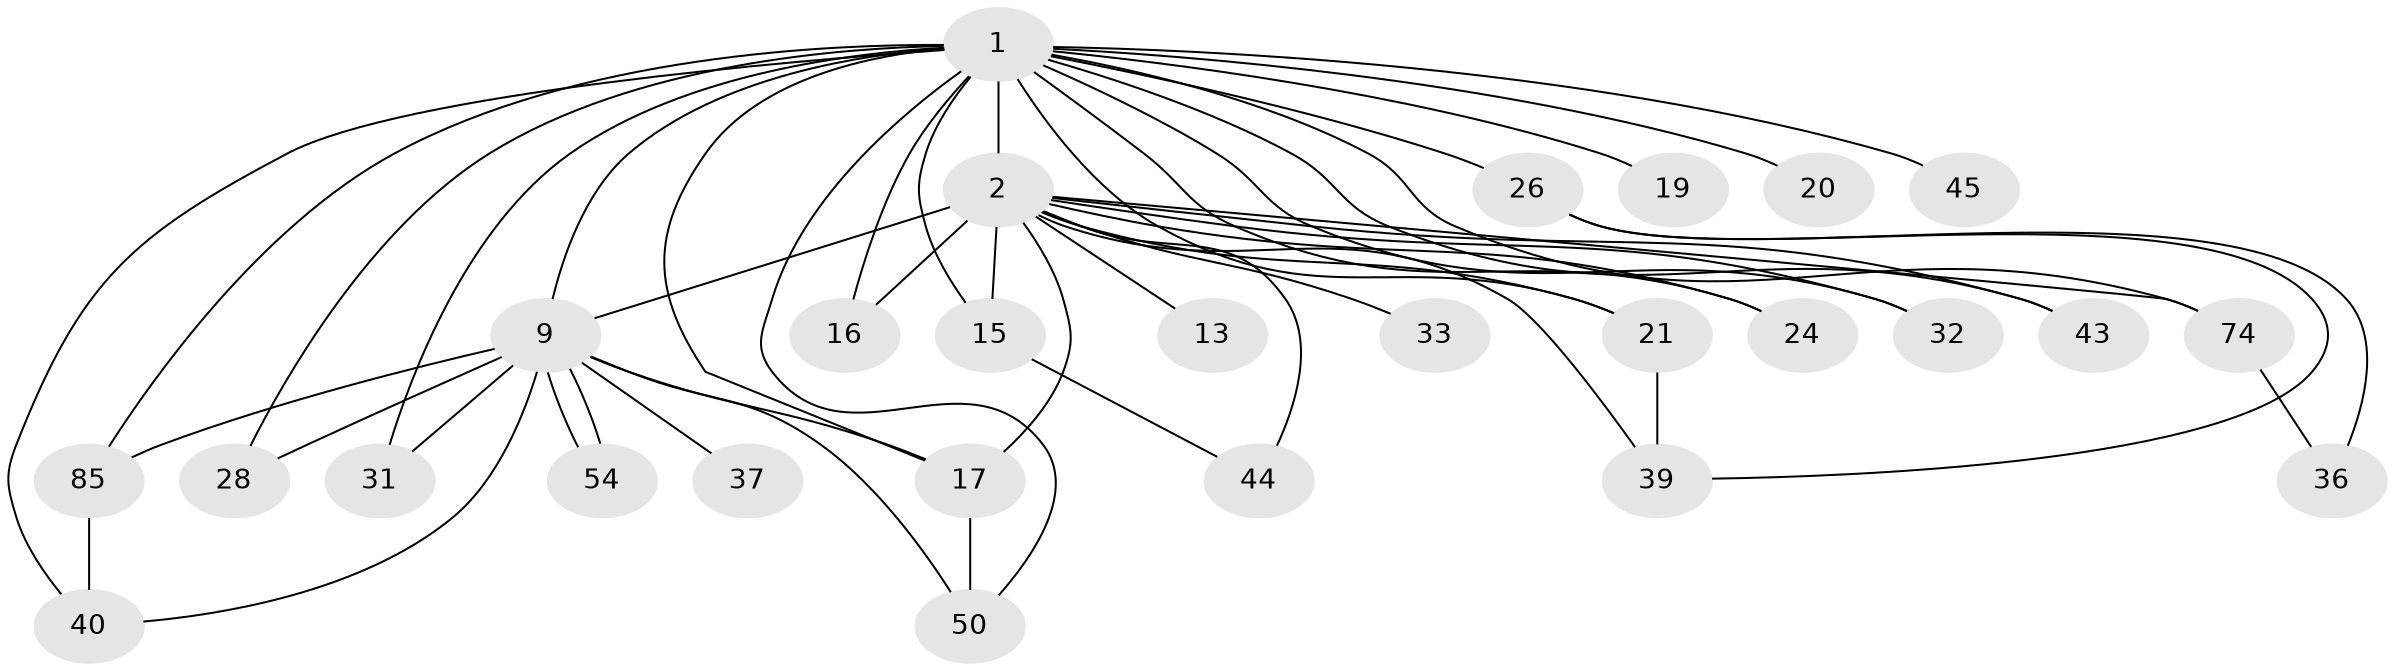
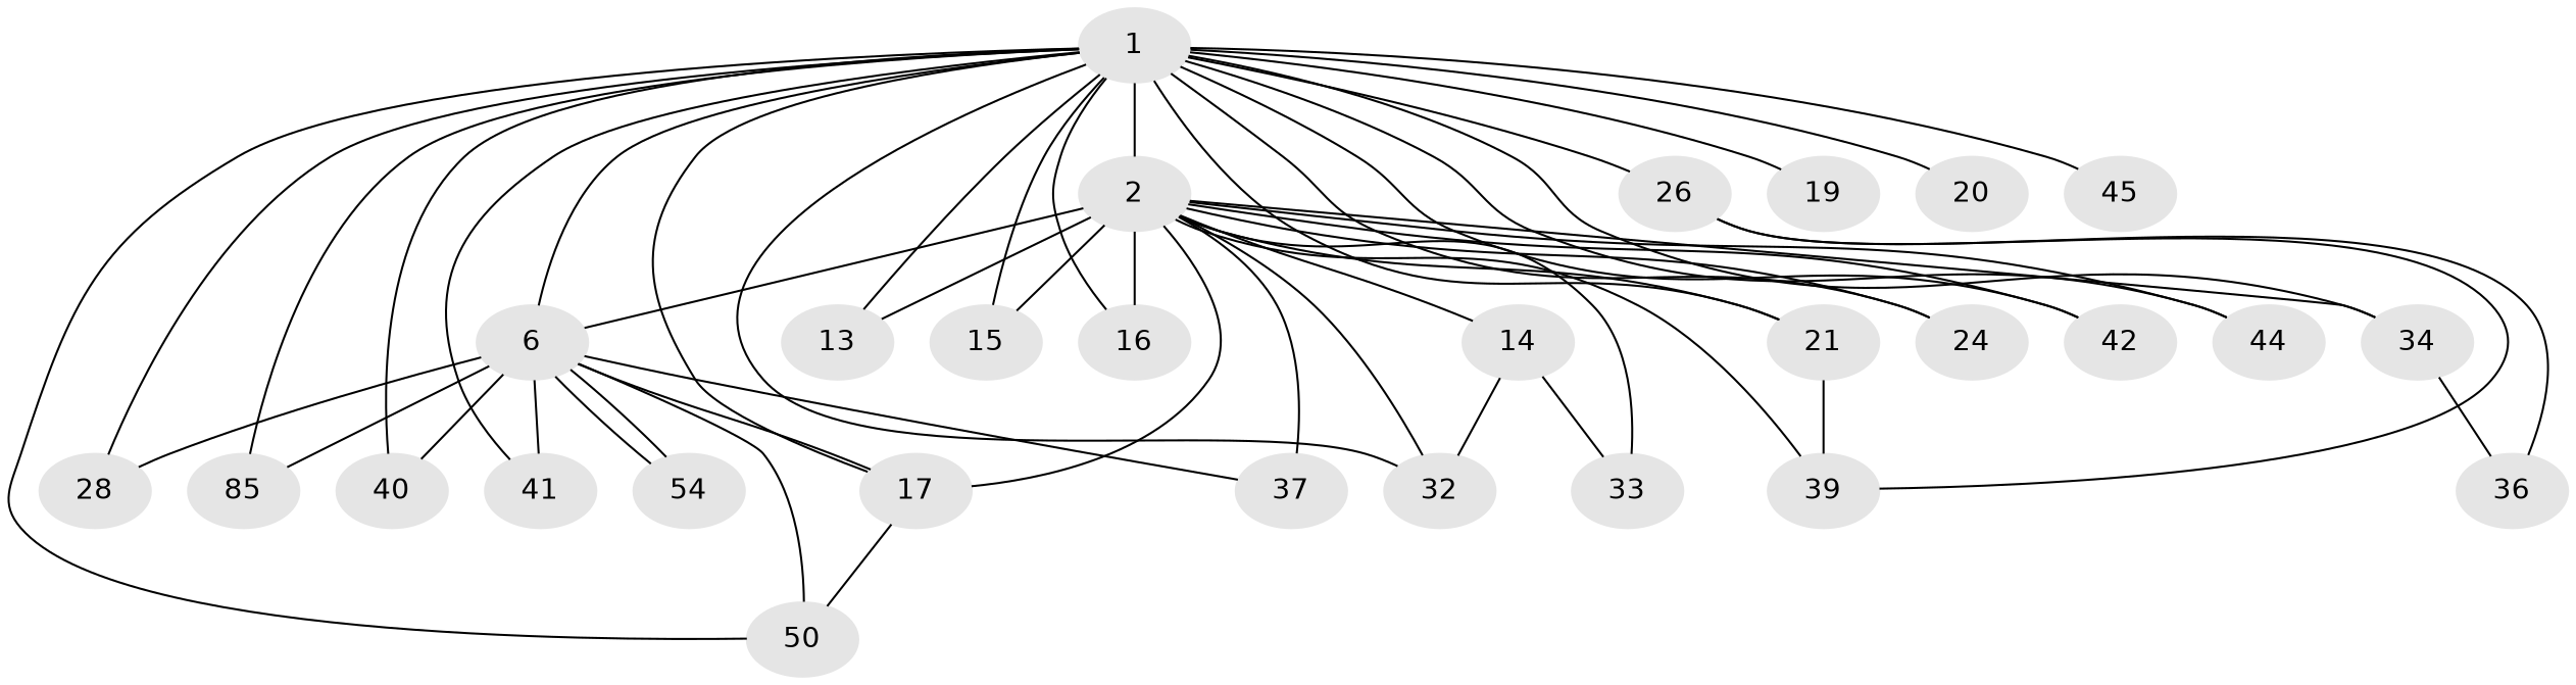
  graph {
    fontname="DejaVu Sans"
    node [color=gray90 fontname="DejaVu Sans" style=filled]
    edge [fontname="DejaVu Sans"]
    1 [super="+27+3+10"]
    2 [super="+55+52+49+12+43+5+23+6+8"]
-   9 [super="+31+11"]
+   9 [super="+31+11" label=6]
    13
    15 [super="+57"]
    16
    17 [super="+48"]
    19
    20
    21 [super="+46"]
    24
    26
    28
    32
-   34 [label=74]
+   34
    n16 [label=85 super="+47"]
    40 [super="+51"]
-   41 [label=31]
-   42 [label=43]
+   41
+   42
    44
    45
    50
+   14
    33
    37 [super="+38"]
    39
    54
    36
    1 -- 2 [weight=23]
    1 -- 9 [weight=7]
+   1 -- 13
    1 -- 15 [weight=2]
    1 -- 16
    1 -- 17
    1 -- 19 [weight=2]
    1 -- 20
    1 -- 21
    1 -- 24
    1 -- 26 [weight=2]
    1 -- 28
    1 -- 32
    1 -- 34
    1 -- n16 [weight=2]
    1 -- 40
    1 -- 41
    1 -- 42
-   15 -- 44
+   1 -- 44
    1 -- 45 [weight=2]
    1 -- 50
    2 -- 9 [weight=7]
    2 -- 13
    2 -- 15
    2 -- 16
    2 -- 17
    2 -- 21 [weight=2]
    2 -- 24
    2 -- 32
    2 -- 34
    2 -- 42
    2 -- 44
+   2 -- 14 [weight=3]
    2 -- 33
+   2 -- 37 [weight=2]
    2 -- 39
    9 -- 17
    9 -- 28
    9 -- n16
    9 -- 40
    9 -- 41
    9 -- 50
    9 -- 37
    9 -- 54
    9 -- 54
    17 -- 50
    21 -- 39
    26 -- 39
    26 -- 36
    34 -- 36
-   n16 -- 40
+   14 -- 32
+   14 -- 33
  }
